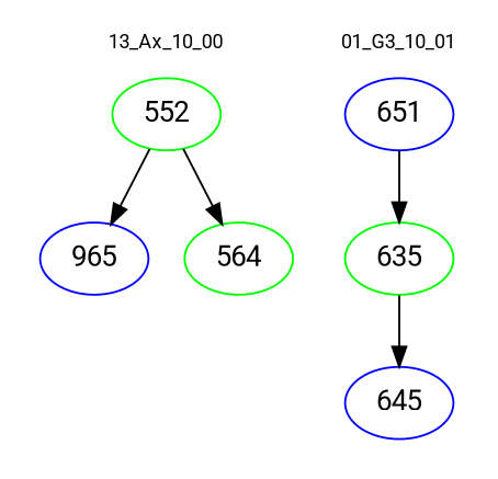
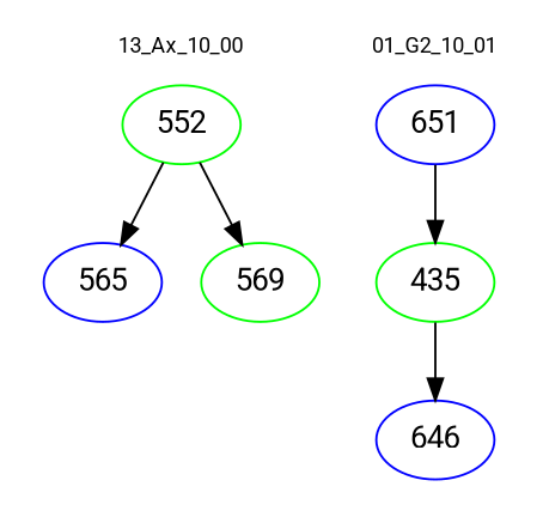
  digraph {
    fontname=Roboto
    node [color=green fontname=Roboto]
    edge [color=black fontname=Roboto]
    n1 [label=552]
-   n2 [color=blue label=965]
-   n3 [label=564]
-   n4 [label=635]
+   n2 [color=blue label=565]
+   n3 [label=569]
+   n4 [label=435]
    n5 [color=blue label=651]
-   n6 [color=blue label=645]
+   n6 [color=blue label=646]
    subgraph cluster_1 {
      color=white
      fontsize=10
      label="13_Ax_10_00"
      n1
      n2
      n3
    }
    subgraph cluster_2 {
      color=white
      fontsize=10
-     label="01_G3_10_01"
+     label="01_G2_10_01"
      n4
      n5
      n6
    }
    n1 -> n2
    n1 -> n3
    n4 -> n6
    n5 -> n4
  }
